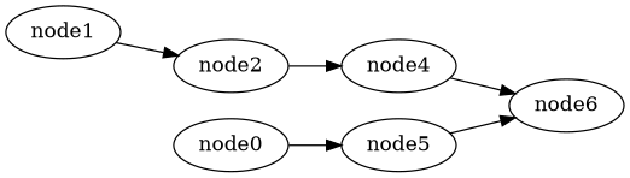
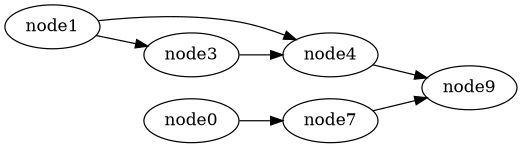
  digraph {
    rankdir=LR
-   node5
-   node6
+   node5 [label=node7]
+   node6 [label=node9]
    node4
-   node3 [label=node2]
+   node3
    node1
    node0
    node5 -> node6
    node4 -> node6
    node3 -> node4
+   node1 -> node4
    node1 -> node3
    node0 -> node5
  }
